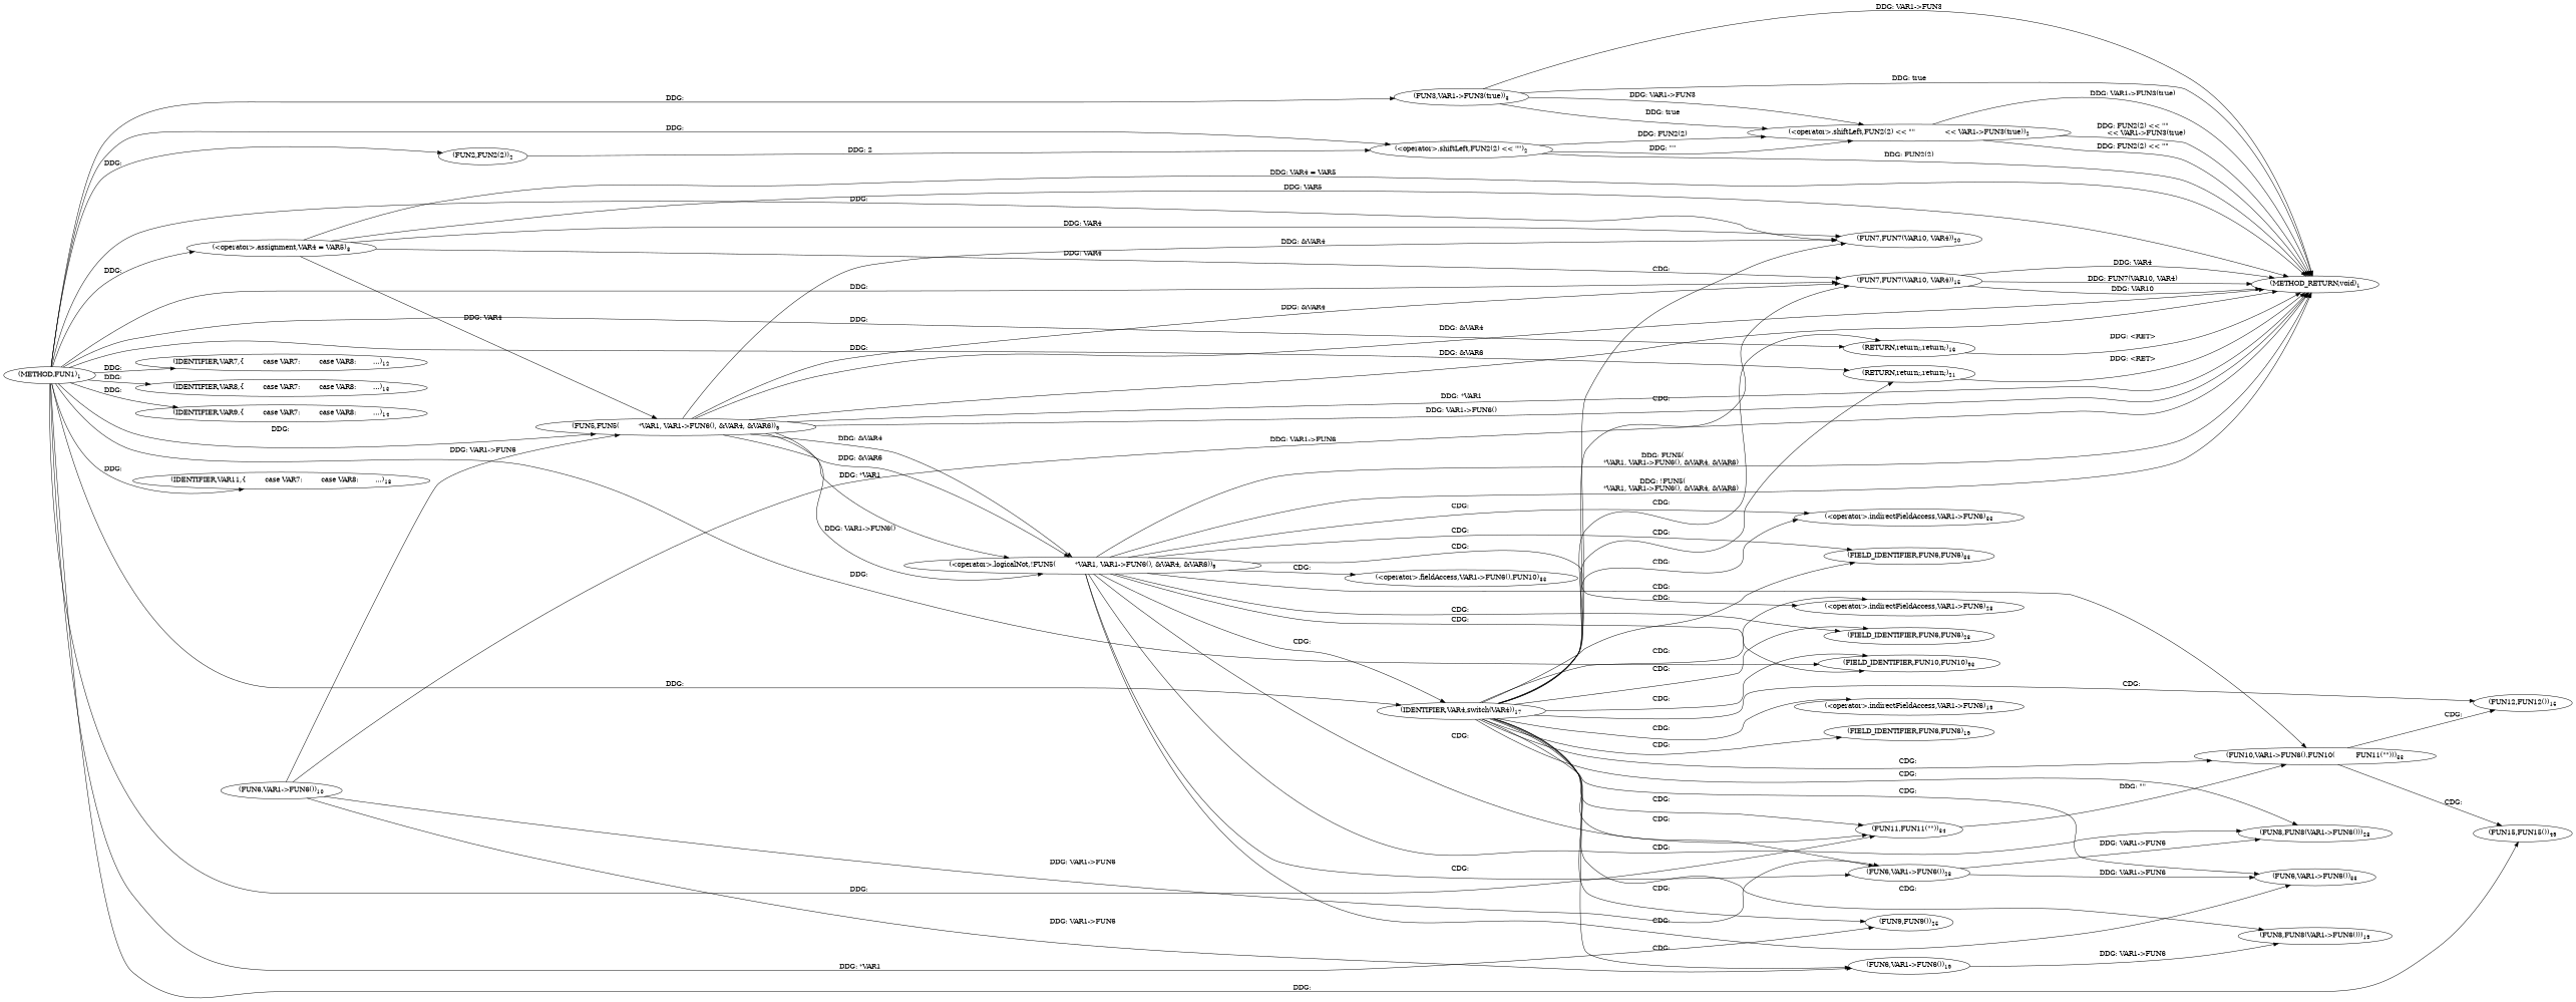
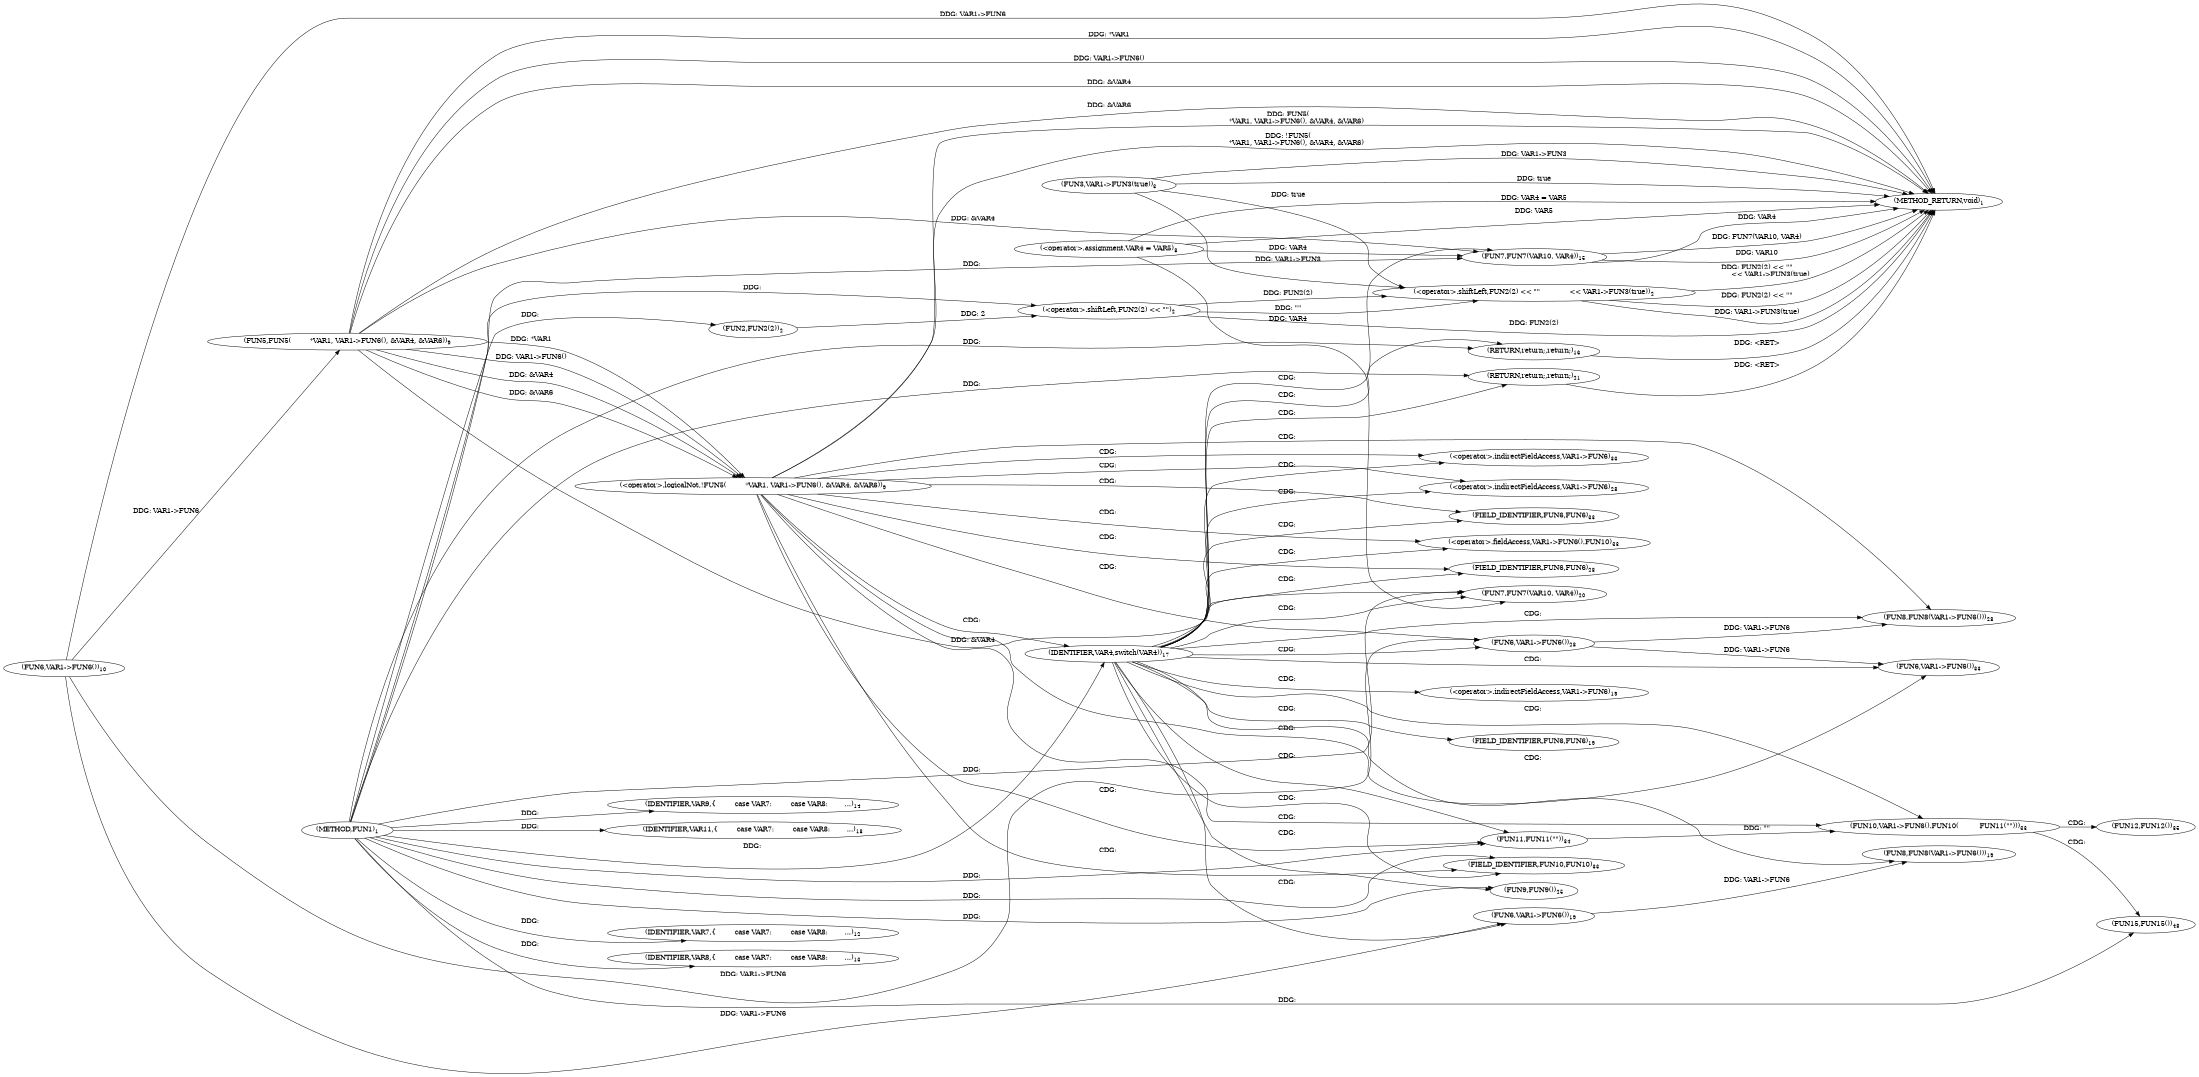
  digraph {
    rankdir=LR
    n1 [label=<(METHOD,FUN1)<SUB>1</SUB>>]
    n2 [label=<(&lt;operator&gt;.assignment,VAR4 = VAR5)<SUB>8</SUB>>]
    n3 [label=<(&lt;operator&gt;.shiftLeft,FUN2(2) &lt;&lt; &quot;&quot;)<SUB>2</SUB>>]
    n4 [label=<(FUN3,VAR1-&gt;FUN3(true))<SUB>3</SUB>>]
    n5 [label=<(FUN2,FUN2(2))<SUB>2</SUB>>]
    n6 [label=<(FUN5,FUN5(         *VAR1, VAR1-&gt;FUN6(), &amp;VAR4, &amp;VAR6))<SUB>9</SUB>>]
    n7 [label=<(IDENTIFIER,VAR4,switch(VAR4))<SUB>17</SUB>>]
    n8 [label=<(FUN11,FUN11(&quot;&quot;))<SUB>34</SUB>>]
-   n9 [label=<(FUN15,FUN15())<SUB>49</SUB>>]
+   n9 [label=<(FUN15,FUN15())<SUB>48</SUB>>]
    n10 [label=<(IDENTIFIER,VAR7,{         case VAR7:         case VAR8:        ...)<SUB>12</SUB>>]
    n11 [label=<(IDENTIFIER,VAR8,{         case VAR7:         case VAR8:        ...)<SUB>13</SUB>>]
    n12 [label=<(IDENTIFIER,VAR9,{         case VAR7:         case VAR8:        ...)<SUB>14</SUB>>]
    n13 [label=<(FUN7,FUN7(VAR10, VAR4))<SUB>15</SUB>>]
    n14 [label=<(RETURN,return;,return;)<SUB>16</SUB>>]
    n15 [label=<(IDENTIFIER,VAR11,{         case VAR7:         case VAR8:        ...)<SUB>18</SUB>>]
    n16 [label=<(FUN7,FUN7(VAR10, VAR4))<SUB>20</SUB>>]
    n17 [label=<(RETURN,return;,return;)<SUB>21</SUB>>]
    n18 [label=<(FUN9,FUN9())<SUB>25</SUB>>]
-   n19 [label=<(FIELD_IDENTIFIER,FUN10,FUN10)<SUB>93</SUB>>]
+   n19 [label=<(FIELD_IDENTIFIER,FUN10,FUN10)<SUB>33</SUB>>]
    n20 [label=<(METHOD_RETURN,void)<SUB>1</SUB>>]
    n21 [label=<(&lt;operator&gt;.shiftLeft,FUN2(2) &lt;&lt; &quot;&quot;              &lt;&lt; VAR1-&gt;FUN3(true))<SUB>2</SUB>>]
-   n22 [label=<(FUN12,FUN12())<SUB>15</SUB>>]
+   n22 [label=<(FUN12,FUN12())<SUB>35</SUB>>]
    n23 [label=<(&lt;operator&gt;.logicalNot,!FUN5(         *VAR1, VAR1-&gt;FUN6(), &amp;VAR4, &amp;VAR6))<SUB>9</SUB>>]
    n24 [label=<(FUN8,FUN8(VAR1-&gt;FUN6()))<SUB>28</SUB>>]
    n25 [label=<(FUN10,VAR1-&gt;FUN6().FUN10(          FUN11(&quot;&quot;)))<SUB>33</SUB>>]
    n26 [label=<(FUN6,VAR1-&gt;FUN6())<SUB>28</SUB>>]
    n27 [label=<(FUN6,VAR1-&gt;FUN6())<SUB>33</SUB>>]
    n28 [label=<(&lt;operator&gt;.indirectFieldAccess,VAR1-&gt;FUN6)<SUB>28</SUB>>]
    n29 [label=<(&lt;operator&gt;.fieldAccess,VAR1-&gt;FUN6().FUN10)<SUB>33</SUB>>]
    n30 [label=<(FIELD_IDENTIFIER,FUN6,FUN6)<SUB>28</SUB>>]
    n31 [label=<(&lt;operator&gt;.indirectFieldAccess,VAR1-&gt;FUN6)<SUB>33</SUB>>]
    n32 [label=<(FIELD_IDENTIFIER,FUN6,FUN6)<SUB>33</SUB>>]
    n33 [label=<(FUN8,FUN8(VAR1-&gt;FUN6()))<SUB>19</SUB>>]
    n34 [label=<(FUN6,VAR1-&gt;FUN6())<SUB>19</SUB>>]
    n35 [label=<(&lt;operator&gt;.indirectFieldAccess,VAR1-&gt;FUN6)<SUB>19</SUB>>]
    n36 [label=<(FIELD_IDENTIFIER,FUN6,FUN6)<SUB>19</SUB>>]
    n37 [label=<(FUN6,VAR1-&gt;FUN6())<SUB>10</SUB>>]
-   n1 -> n2 [label="DDG: "]
    n1 -> n3 [label="DDG: "]
-   n1 -> n4 [label="DDG: "]
    n1 -> n5 [label="DDG: "]
-   n1 -> n6 [label="DDG: "]
    n1 -> n7 [label="DDG: "]
    n1 -> n8 [label="DDG: "]
    n1 -> n9 [label="DDG: "]
    n1 -> n10 [label="DDG: "]
    n1 -> n11 [label="DDG: "]
    n1 -> n12 [label="DDG: "]
    n1 -> n13 [label="DDG: "]
    n1 -> n14 [label="DDG: "]
    n1 -> n15 [label="DDG: "]
    n1 -> n16 [label="DDG: "]
    n1 -> n17 [label="DDG: "]
-   n1 -> n18 [label="DDG: *VAR1"]
+   n1 -> n18 [label="DDG: "]
    n1 -> n19 [label="DDG: "]
-   n2 -> n6 [label="DDG: VAR4"]
    n2 -> n13 [label="DDG: VAR4"]
    n2 -> n16 [label="DDG: VAR4"]
    n2 -> n20 [label="DDG: VAR4 = VAR5"]
    n2 -> n20 [label="DDG: VAR5"]
    n3 -> n20 [label="DDG: FUN2(2)"]
    n3 -> n21 [label="DDG: FUN2(2)"]
    n3 -> n21 [label="DDG: &quot;&quot;"]
    n4 -> n20 [label="DDG: VAR1-&gt;FUN3"]
    n4 -> n20 [label="DDG: true"]
    n4 -> n21 [label="DDG: VAR1-&gt;FUN3"]
    n4 -> n21 [label="DDG: true"]
    n5 -> n3 [label="DDG: 2"]
    n6 -> n13 [label="DDG: &amp;VAR4"]
    n6 -> n16 [label="DDG: &amp;VAR4"]
    n6 -> n20 [label="DDG: *VAR1"]
    n6 -> n20 [label="DDG: VAR1-&gt;FUN6()"]
    n6 -> n20 [label="DDG: &amp;VAR4"]
    n6 -> n20 [label="DDG: &amp;VAR6"]
    n6 -> n23 [label="DDG: *VAR1"]
    n6 -> n23 [label="DDG: VAR1-&gt;FUN6()"]
    n6 -> n23 [label="DDG: &amp;VAR4"]
    n6 -> n23 [label="DDG: &amp;VAR6"]
    n7 -> n8 [label="CDG: "]
    n7 -> n13 [label="CDG: "]
    n7 -> n14 [label="CDG: "]
    n7 -> n16 [label="CDG: "]
    n7 -> n17 [label="CDG: "]
    n7 -> n18 [label="CDG: "]
    n7 -> n19 [label="CDG: "]
    n7 -> n24 [label="CDG: "]
    n7 -> n25 [label="CDG: "]
    n7 -> n26 [label="CDG: "]
    n7 -> n27 [label="CDG: "]
    n7 -> n28 [label="CDG: "]
-   n7 -> n22 [label="CDG: "]
+   n7 -> n29 [label="CDG: "]
    n7 -> n30 [label="CDG: "]
    n7 -> n31 [label="CDG: "]
    n7 -> n32 [label="CDG: "]
    n7 -> n33 [label="CDG: "]
    n7 -> n34 [label="CDG: "]
    n7 -> n35 [label="CDG: "]
    n7 -> n36 [label="CDG: "]
    n8 -> n25 [label="DDG: &quot;&quot;"]
    n13 -> n20 [label="DDG: VAR10"]
    n13 -> n20 [label="DDG: VAR4"]
    n13 -> n20 [label="DDG: FUN7(VAR10, VAR4)"]
    n14 -> n20 [label="DDG: &lt;RET&gt;"]
    n17 -> n20 [label="DDG: &lt;RET&gt;"]
    n21 -> n20 [label="DDG: FUN2(2) &lt;&lt; &quot;&quot;"]
    n21 -> n20 [label="DDG: VAR1-&gt;FUN3(true)"]
    n21 -> n20 [label="DDG: FUN2(2) &lt;&lt; &quot;&quot;\n             &lt;&lt; VAR1-&gt;FUN3(true)"]
    n23 -> n7 [label="CDG: "]
    n23 -> n8 [label="CDG: "]
    n23 -> n19 [label="CDG: "]
    n23 -> n20 [label="DDG: FUN5(\n        *VAR1, VAR1-&gt;FUN6(), &amp;VAR4, &amp;VAR6)"]
    n23 -> n20 [label="DDG: !FUN5(\n        *VAR1, VAR1-&gt;FUN6(), &amp;VAR4, &amp;VAR6)"]
    n23 -> n24 [label="CDG: "]
    n23 -> n25 [label="CDG: "]
    n23 -> n26 [label="CDG: "]
    n23 -> n27 [label="CDG: "]
    n23 -> n28 [label="CDG: "]
    n23 -> n29 [label="CDG: "]
    n23 -> n30 [label="CDG: "]
    n23 -> n31 [label="CDG: "]
    n23 -> n32 [label="CDG: "]
    n25 -> n9 [label="CDG: "]
    n25 -> n22 [label="CDG: "]
    n26 -> n24 [label="DDG: VAR1-&gt;FUN6"]
    n26 -> n27 [label="DDG: VAR1-&gt;FUN6"]
    n34 -> n33 [label="DDG: VAR1-&gt;FUN6"]
    n37 -> n6 [label="DDG: VAR1-&gt;FUN6"]
    n37 -> n20 [label="DDG: VAR1-&gt;FUN6"]
    n37 -> n26 [label="DDG: VAR1-&gt;FUN6"]
    n37 -> n34 [label="DDG: VAR1-&gt;FUN6"]
  }
